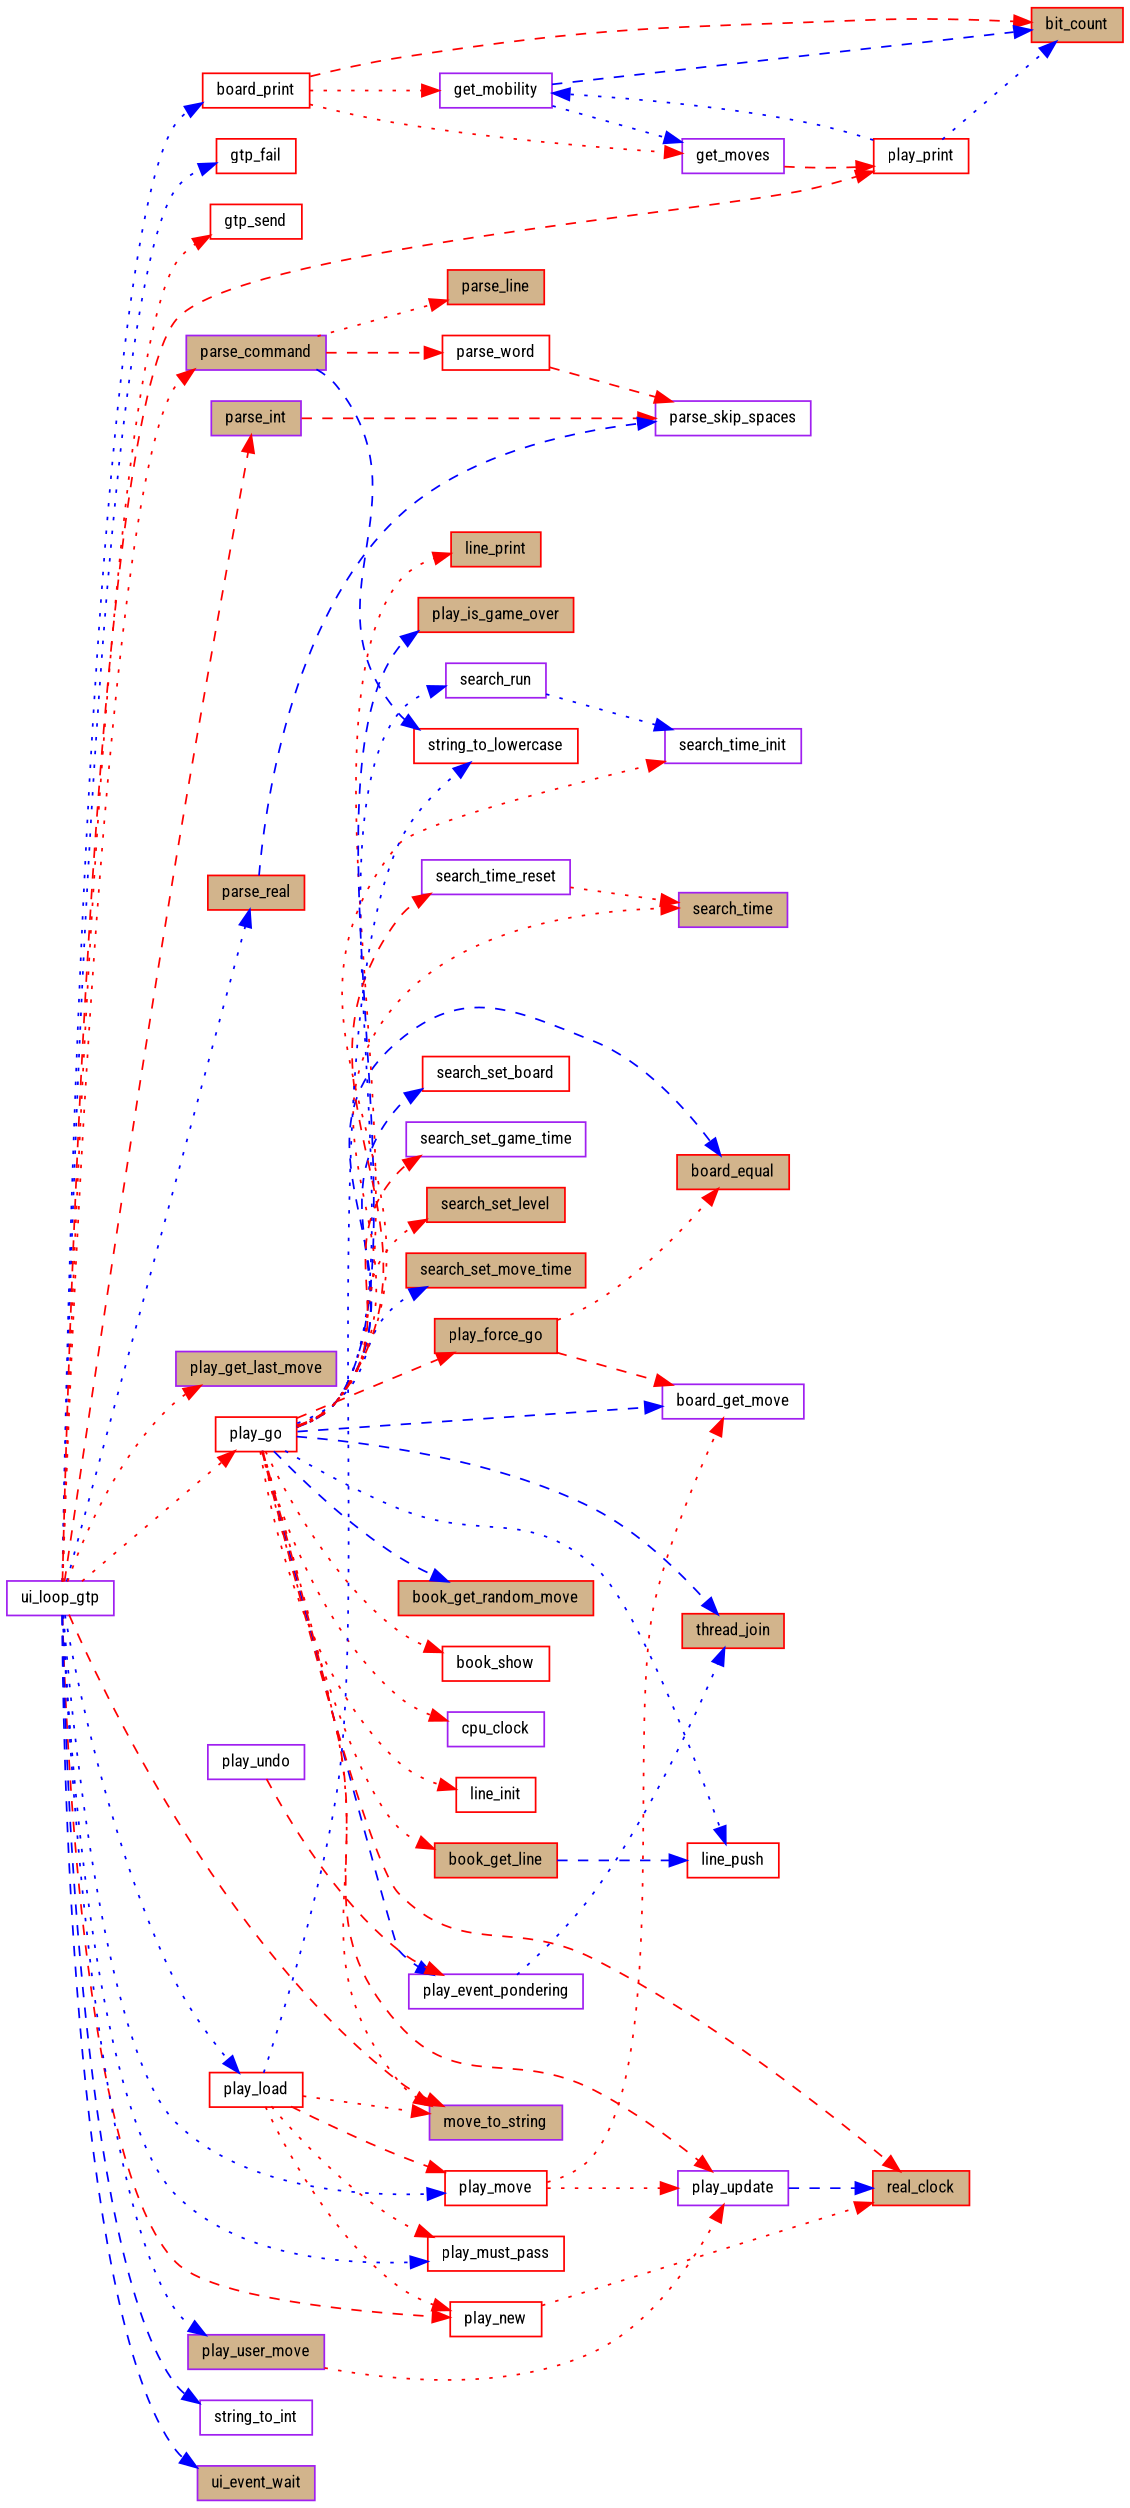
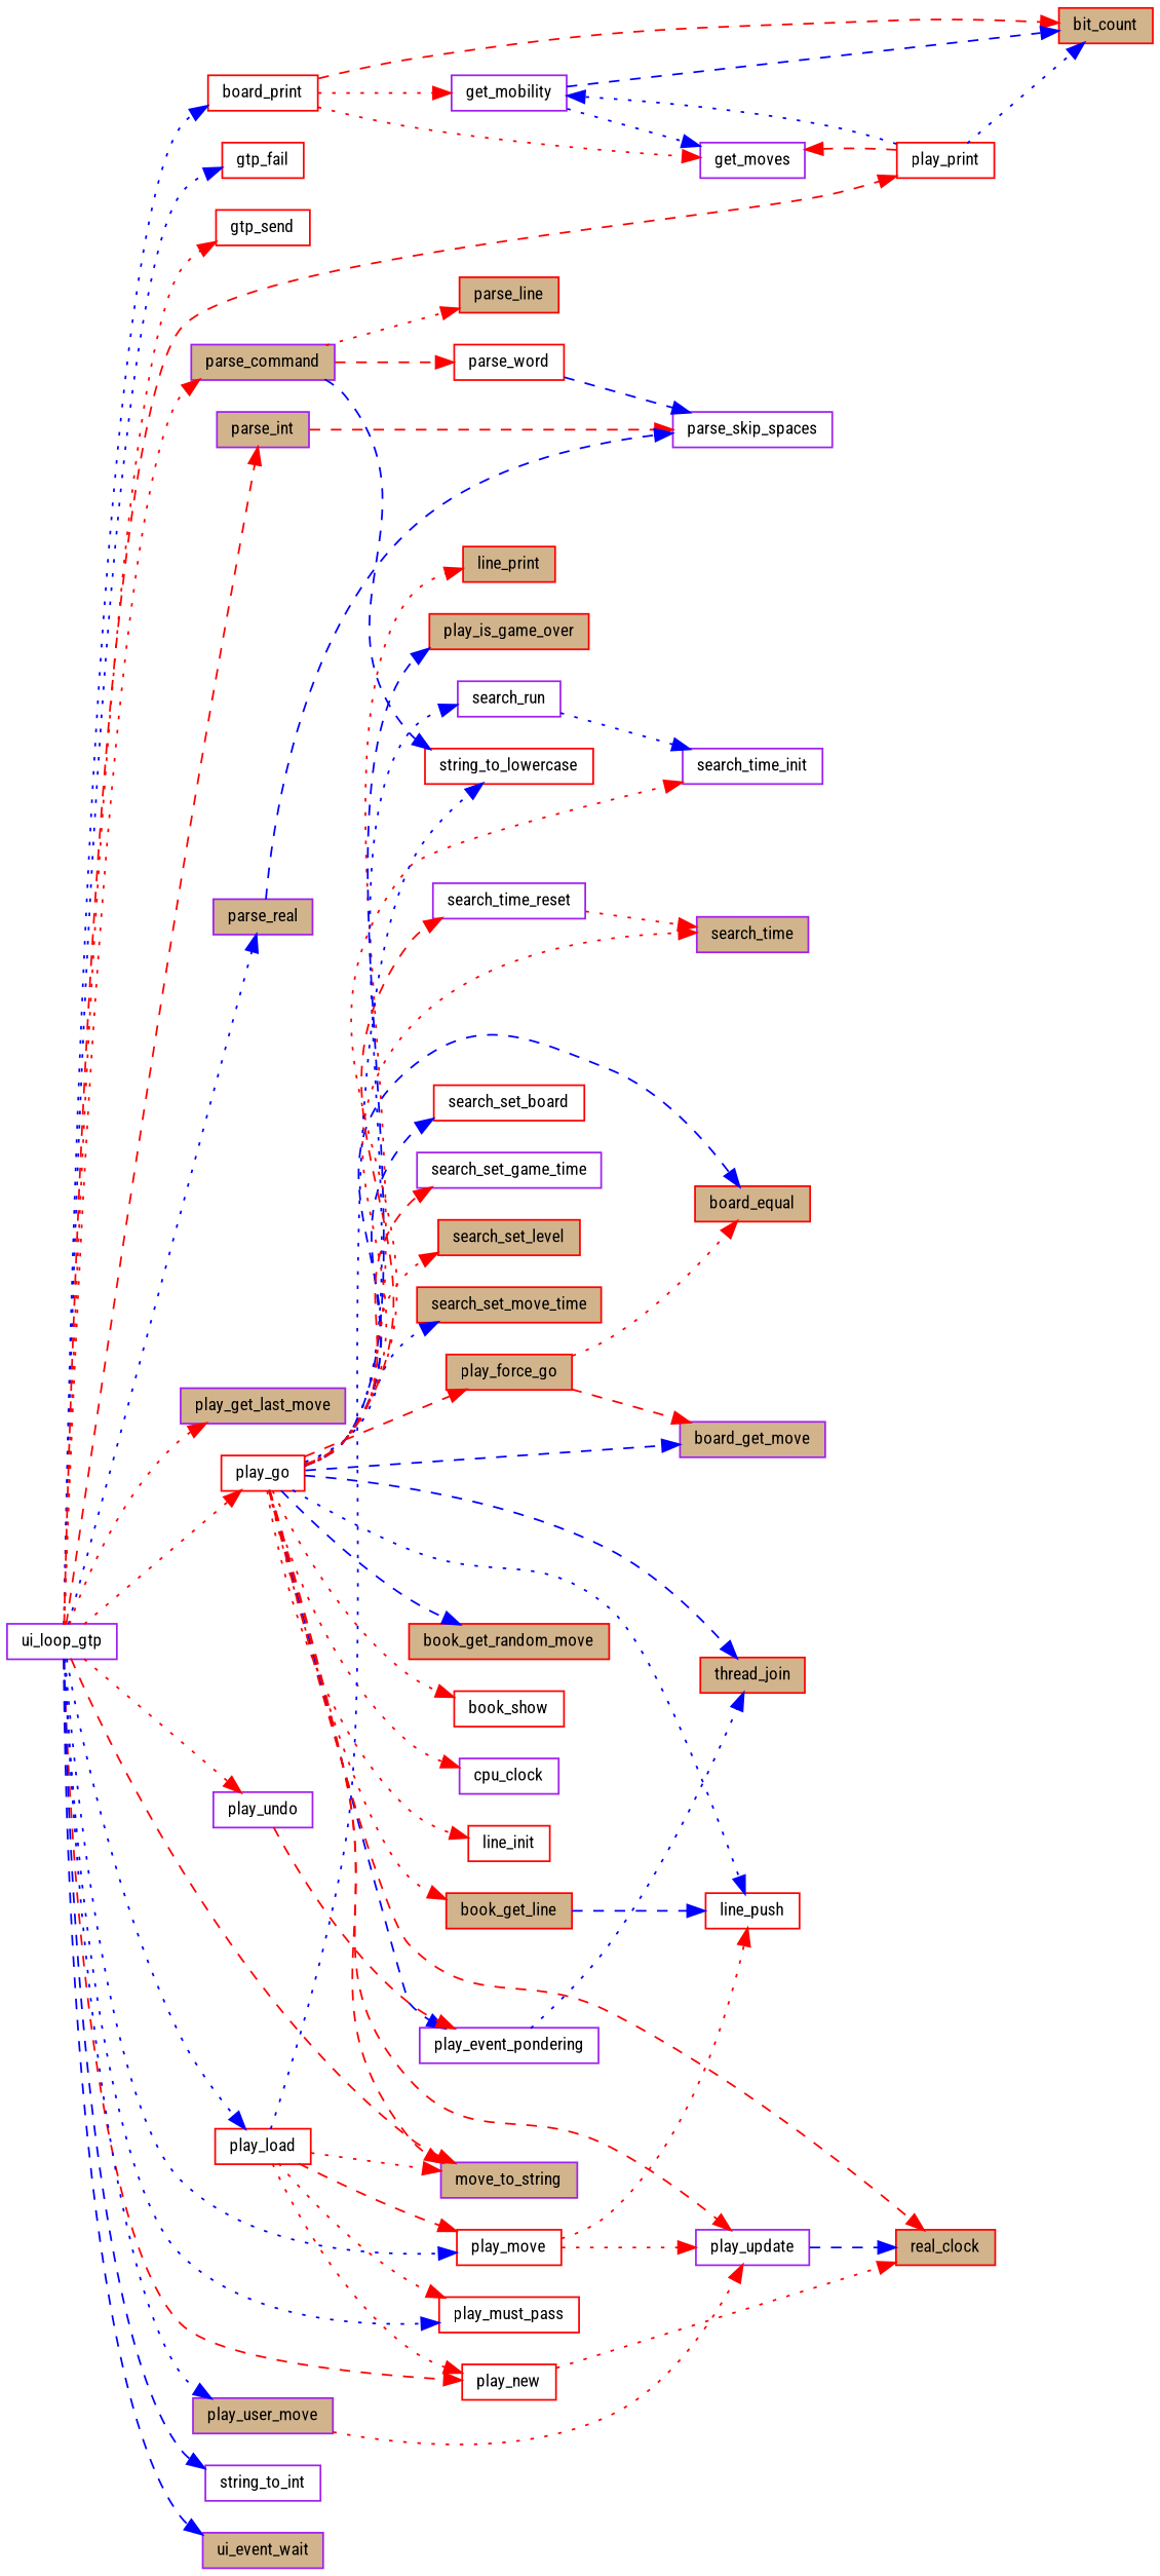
  digraph {
    fontname="Roboto Condensed"
    rankdir=LR
    node [color=red fillcolor=white fontname="Roboto Condensed" fontsize=10 shape=record style=filled]
    edge [color=red fontname="Roboto Condensed" fontsize=10 labelfontname=FreeSans labelfontsize=10 style=dotted]
    n1 [color=purple fontcolor=black height=0.2 label=ui_loop_gtp width=0.4]
    n2 [height=0.2 label=board_print width=0.4]
    n3 [height=0.2 label=gtp_fail width=0.4]
    n4 [height=0.2 label=gtp_send width=0.4]
    n5 [color=purple fillcolor=tan height=0.2 label=move_to_string width=0.4]
    n6 [color=purple fillcolor=tan height=0.2 label=parse_command width=0.4]
    n7 [color=purple fillcolor=tan height=0.2 label=parse_int width=0.4]
-   n8 [fillcolor=tan height=0.2 label=parse_real width=0.4]
+   n8 [color=purple fillcolor=tan height=0.2 label=parse_real width=0.4]
    n9 [color=purple fillcolor=tan height=0.2 label=play_get_last_move width=0.4]
    n10 [height=0.2 label=play_go width=0.4]
    n11 [height=0.2 label=play_load width=0.4]
    n12 [height=0.2 label=play_move width=0.4]
    n13 [height=0.2 label=play_must_pass width=0.4]
    n14 [height=0.2 label=play_new width=0.4]
    n15 [height=0.2 label=play_print width=0.4]
    n16 [color=purple height=0.2 label=play_undo width=0.4]
    n17 [color=purple fillcolor=tan height=0.2 label=play_user_move width=0.4]
    n18 [color=purple height=0.2 label=string_to_int width=0.4]
    n19 [color=purple fillcolor=tan height=0.2 label=ui_event_wait width=0.4]
    n20 [fillcolor=tan height=0.2 label=bit_count width=0.4]
    n21 [color=purple height=0.2 label=get_mobility width=0.4]
    n22 [color=purple height=0.2 label=get_moves width=0.4]
    n23 [height=0.2 label=parse_word width=0.4]
    n24 [fillcolor=tan height=0.2 label=parse_line width=0.4]
    n25 [height=0.2 label=string_to_lowercase width=0.4]
    n26 [color=purple height=0.2 label=parse_skip_spaces width=0.4]
    n27 [fillcolor=tan height=0.2 label=board_equal width=0.4]
-   n28 [color=purple height=0.2 label=board_get_move width=0.4]
+   n28 [color=purple fillcolor=tan height=0.2 label=board_get_move width=0.4]
    n29 [fillcolor=tan height=0.2 label=book_get_line width=0.4]
    n30 [height=0.2 label=line_push width=0.4]
    n31 [fillcolor=tan height=0.2 label=book_get_random_move width=0.4]
    n32 [height=0.2 label=book_show width=0.4]
    n33 [color=purple height=0.2 label=cpu_clock width=0.4]
    n34 [height=0.2 label=line_init width=0.4]
    n35 [fillcolor=tan height=0.2 label=line_print width=0.4]
    n36 [fillcolor=tan height=0.2 label=play_force_go width=0.4]
    n37 [fillcolor=tan height=0.2 label=play_is_game_over width=0.4]
    n38 [color=purple height=0.2 label=play_event_pondering width=0.4]
    n39 [fillcolor=tan height=0.2 label=thread_join width=0.4]
    n40 [color=purple height=0.2 label=play_update width=0.4]
    n41 [fillcolor=tan height=0.2 label=real_clock width=0.4]
    n42 [color=purple height=0.2 label=search_run width=0.4]
    n43 [color=purple height=0.2 label=search_time_init width=0.4]
    n44 [height=0.2 label=search_set_board width=0.4]
    n45 [color=purple height=0.2 label=search_set_game_time width=0.4]
    n46 [fillcolor=tan height=0.2 label=search_set_level width=0.4]
    n47 [fillcolor=tan height=0.2 label=search_set_move_time width=0.4]
    n48 [color=purple fillcolor=tan height=0.2 label=search_time width=0.4]
    n49 [color=purple height=0.2 label=search_time_reset width=0.4]
    n1 -> n2 [color=blue]
    n1 -> n3 [color=blue]
    n1 -> n4
    n1 -> n5 [style=dashed]
    n1 -> n6
    n1 -> n7 [style=dashed]
    n1 -> n8 [color=blue]
    n1 -> n9
    n1 -> n10
    n1 -> n11 [color=blue]
    n1 -> n12 [color=blue]
    n1 -> n13 [color=blue]
    n1 -> n14 [style=dashed]
    n1 -> n15 [style=dashed]
+   n1 -> n16
    n1 -> n17 [color=blue]
    n1 -> n18 [color=blue style=dashed]
    n1 -> n19 [color=blue style=dashed]
    n2 -> n20 [style=dashed]
    n2 -> n21
    n2 -> n22
    n6 -> n23 [style=dashed]
    n6 -> n24
    n6 -> n25 [color=blue style=dashed]
    n7 -> n26 [style=dashed]
    n8 -> n26 [color=blue style=dashed]
-   n10 -> n5
+   n10 -> n5 [style=dashed]
    n10 -> n27 [color=blue style=dashed]
    n10 -> n28 [color=blue style=dashed]
    n10 -> n29
    n10 -> n30 [color=blue]
    n10 -> n31 [color=blue style=dashed]
    n10 -> n32
    n10 -> n33
    n10 -> n34
    n10 -> n35
    n10 -> n36 [style=dashed]
    n10 -> n37 [color=blue style=dashed]
    n10 -> n38 [color=blue style=dashed]
    n10 -> n39 [color=blue style=dashed]
    n10 -> n40 [style=dashed]
    n10 -> n41 [style=dashed]
    n10 -> n42 [color=blue]
    n10 -> n43
    n10 -> n44 [color=blue style=dashed]
    n10 -> n45 [style=dashed]
    n10 -> n46
    n10 -> n47 [color=blue]
    n10 -> n48
    n10 -> n49 [style=dashed]
    n11 -> n5
    n11 -> n12 [style=dashed]
    n11 -> n13
    n11 -> n14
    n11 -> n25 [color=blue]
-   n12 -> n28
+   n12 -> n30
    n12 -> n40
    n14 -> n41
    n15 -> n20 [color=blue]
    n15 -> n21 [color=blue]
-   n22 -> n15 [style=dashed]
+   n15 -> n22 [style=dashed]
    n16 -> n38 [style=dashed]
    n17 -> n40
    n21 -> n20 [color=blue style=dashed]
    n21 -> n22 [color=blue]
-   n23 -> n26 [style=dashed]
+   n23 -> n26 [color=blue style=dashed]
    n29 -> n30 [color=blue style=dashed]
    n36 -> n27
    n36 -> n28 [style=dashed]
    n38 -> n39 [color=blue]
    n40 -> n41 [color=blue style=dashed]
    n42 -> n43 [color=blue]
    n49 -> n48
  }
